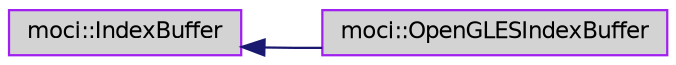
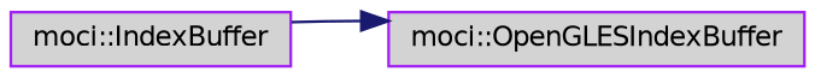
  digraph {
    rankdir=LR
    node [color=purple fillcolor=lightgrey fontname=Helvetica fontsize=10 shape=record style=filled]
    n1 [height=0.2 label="moci::IndexBuffer" width=0.4]
    n2 [height=0.2 label="moci::OpenGLESIndexBuffer" width=0.4]
-   n1 -> n2 [color=midnightblue dir=back fontname=Helvetica fontsize=10 labelfontname=Helvetica labelfontsize=10 style=solid]
+   n2 -> n1 [color=midnightblue dir=back fontname=Helvetica fontsize=10 labelfontname=Helvetica labelfontsize=10 style=solid]
  }
